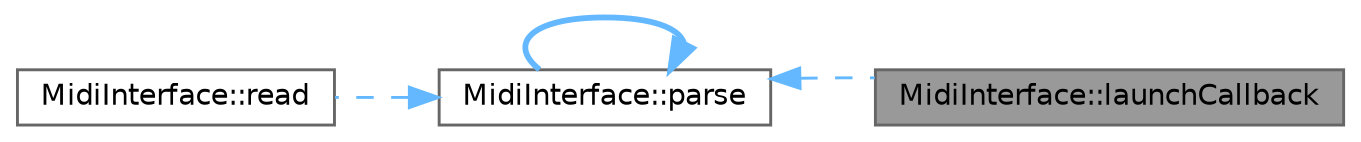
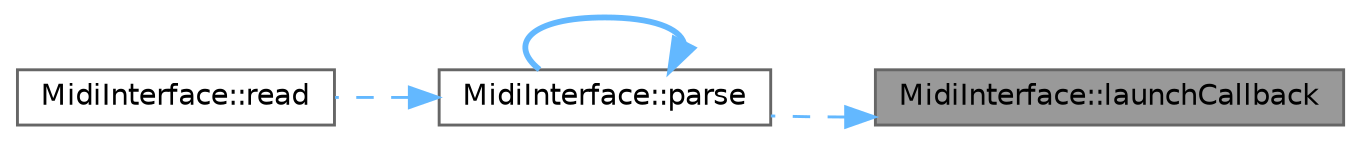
  digraph {
    rankdir=RL
    node [color=grey40 fillcolor=white fontname=Helvetica fontsize=10 shape=box style=filled]
    edge [color=steelblue1 dir=back fontname=Helvetica fontsize=10 labelfontname=Helvetica labelfontsize=10 style=dashed]
    n1 [color=gray40 fillcolor=grey60 fontcolor=black height=0.2 label="MidiInterface::launchCallback" width=0.4]
    n2 [height=0.2 label="MidiInterface::parse" width=0.4]
    n3 [height=0.2 label="MidiInterface::read" width=0.4]
-   n2 -> n1
+   n1 -> n2
    n2 -> n2 [style=bold]
    n2 -> n3
  }
